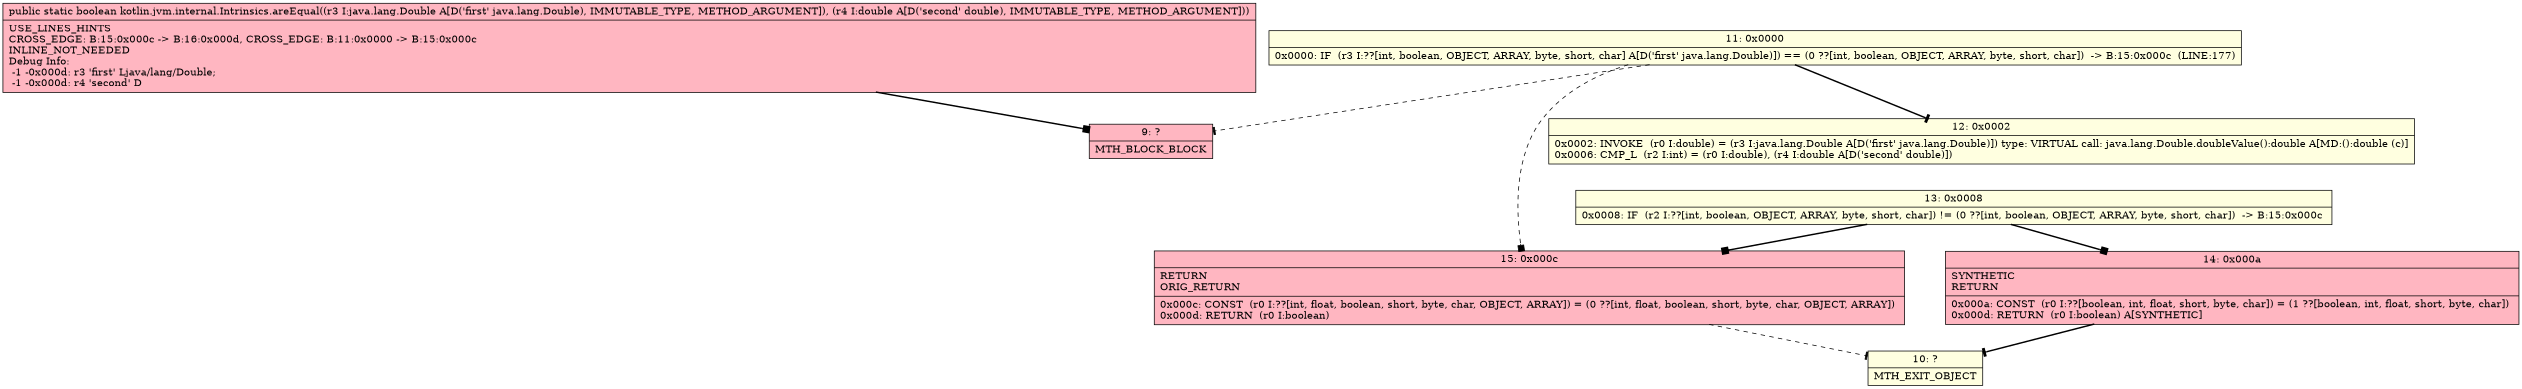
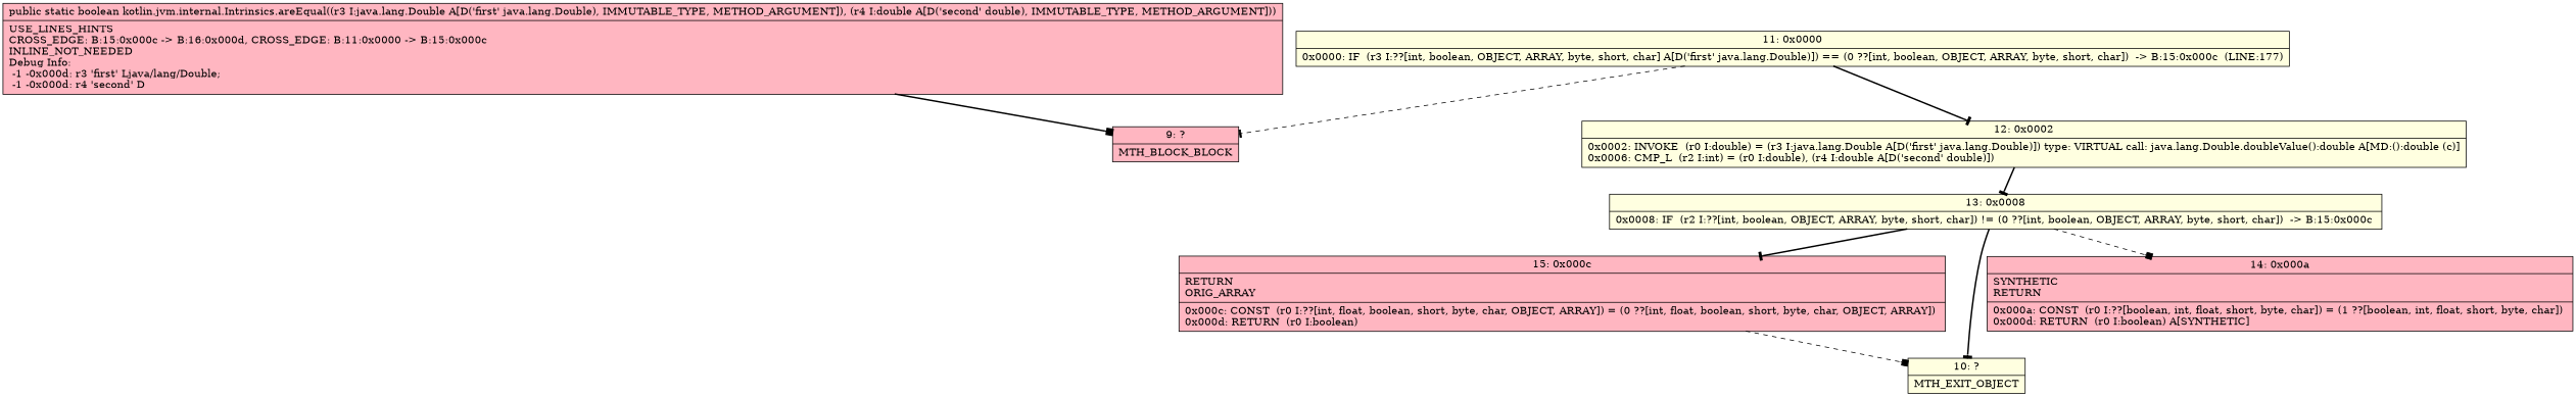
  digraph {
    fontname="DejaVu Serif"
    node [fillcolor=lightpink fontname="DejaVu Serif" shape=record style=filled]
    edge [arrowhead=tee fontname="DejaVu Serif" style=bold]
    n1 [label="{9\:\ ?|MTH_BLOCK_BLOCK\l}"]
    n2 [fillcolor=lightyellow label="{11\:\ 0x0000|0x0000: IF  (r3 I:??[int, boolean, OBJECT, ARRAY, byte, short, char] A[D('first' java.lang.Double)]) == (0 ??[int, boolean, OBJECT, ARRAY, byte, short, char])  \-\> B:15:0x000c  (LINE:177)\l}"]
    n3 [fillcolor=lightyellow label="{12\:\ 0x0002|0x0002: INVOKE  (r0 I:double) = (r3 I:java.lang.Double A[D('first' java.lang.Double)]) type: VIRTUAL call: java.lang.Double.doubleValue():double A[MD:():double (c)]\l0x0006: CMP_L  (r2 I:int) = (r0 I:double), (r4 I:double A[D('second' double)]) \l}"]
-   n4 [label="{15\:\ 0x000c|RETURN\lORIG_RETURN\l|0x000c: CONST  (r0 I:??[int, float, boolean, short, byte, char, OBJECT, ARRAY]) = (0 ??[int, float, boolean, short, byte, char, OBJECT, ARRAY]) \l0x000d: RETURN  (r0 I:boolean) \l}"]
+   n4 [label="{15\:\ 0x000c|RETURN\lORIG_ARRAY\l|0x000c: CONST  (r0 I:??[int, float, boolean, short, byte, char, OBJECT, ARRAY]) = (0 ??[int, float, boolean, short, byte, char, OBJECT, ARRAY]) \l0x000d: RETURN  (r0 I:boolean) \l}"]
    n5 [fillcolor=lightyellow label="{13\:\ 0x0008|0x0008: IF  (r2 I:??[int, boolean, OBJECT, ARRAY, byte, short, char]) != (0 ??[int, boolean, OBJECT, ARRAY, byte, short, char])  \-\> B:15:0x000c \l}"]
    n6 [fillcolor=lightyellow label="{10\:\ ?|MTH_EXIT_OBJECT\l}"]
    n7 [label="{14\:\ 0x000a|SYNTHETIC\lRETURN\l|0x000a: CONST  (r0 I:??[boolean, int, float, short, byte, char]) = (1 ??[boolean, int, float, short, byte, char]) \l0x000d: RETURN  (r0 I:boolean) A[SYNTHETIC]\l}"]
    n8 [label="{public static boolean kotlin.jvm.internal.Intrinsics.areEqual((r3 I:java.lang.Double A[D('first' java.lang.Double), IMMUTABLE_TYPE, METHOD_ARGUMENT]), (r4 I:double A[D('second' double), IMMUTABLE_TYPE, METHOD_ARGUMENT]))  | USE_LINES_HINTS\lCROSS_EDGE: B:15:0x000c \-\> B:16:0x000d, CROSS_EDGE: B:11:0x0000 \-\> B:15:0x000c\lINLINE_NOT_NEEDED\lDebug Info:\l  \-1 \-0x000d: r3 'first' Ljava\/lang\/Double;\l  \-1 \-0x000d: r4 'second' D\l}"]
    n2 -> n1 [style=dashed]
    n2 -> n3
-   n2 -> n4 [arrowhead=box style=dashed]
-   n4 -> n6 [style=dashed]
-   n5 -> n4 [arrowhead=box]
-   n5 -> n7 [arrowhead=box]
-   n7 -> n6
+   n3 -> n5
+   n4 -> n6 [arrowhead=box style=dashed]
+   n5 -> n4
+   n5 -> n7 [arrowhead=box style=dashed]
+   n5 -> n6
    n8 -> n1 [arrowhead=box]
  }
